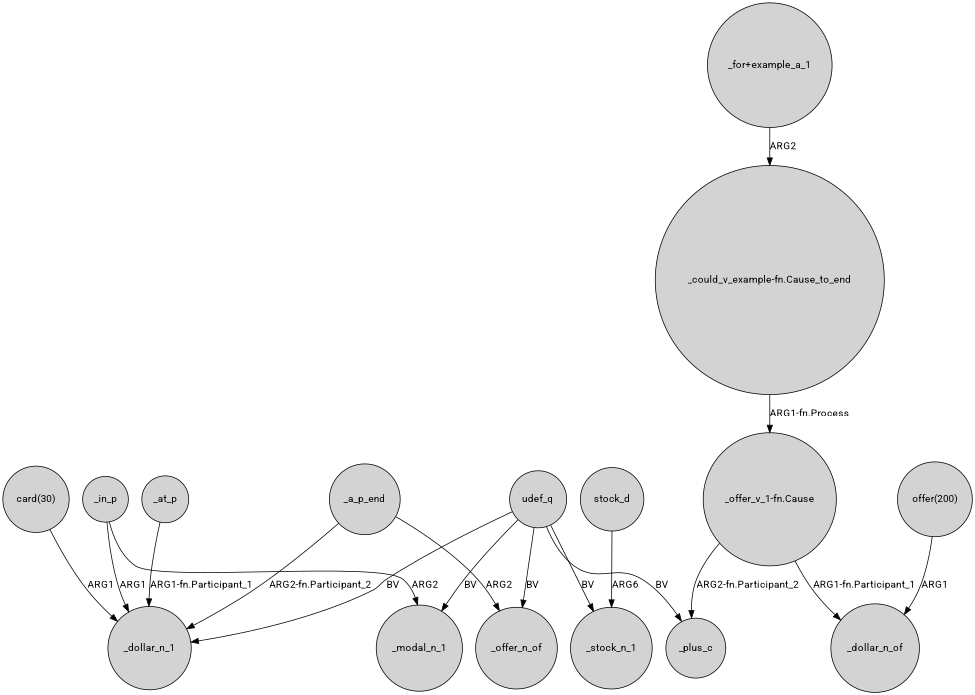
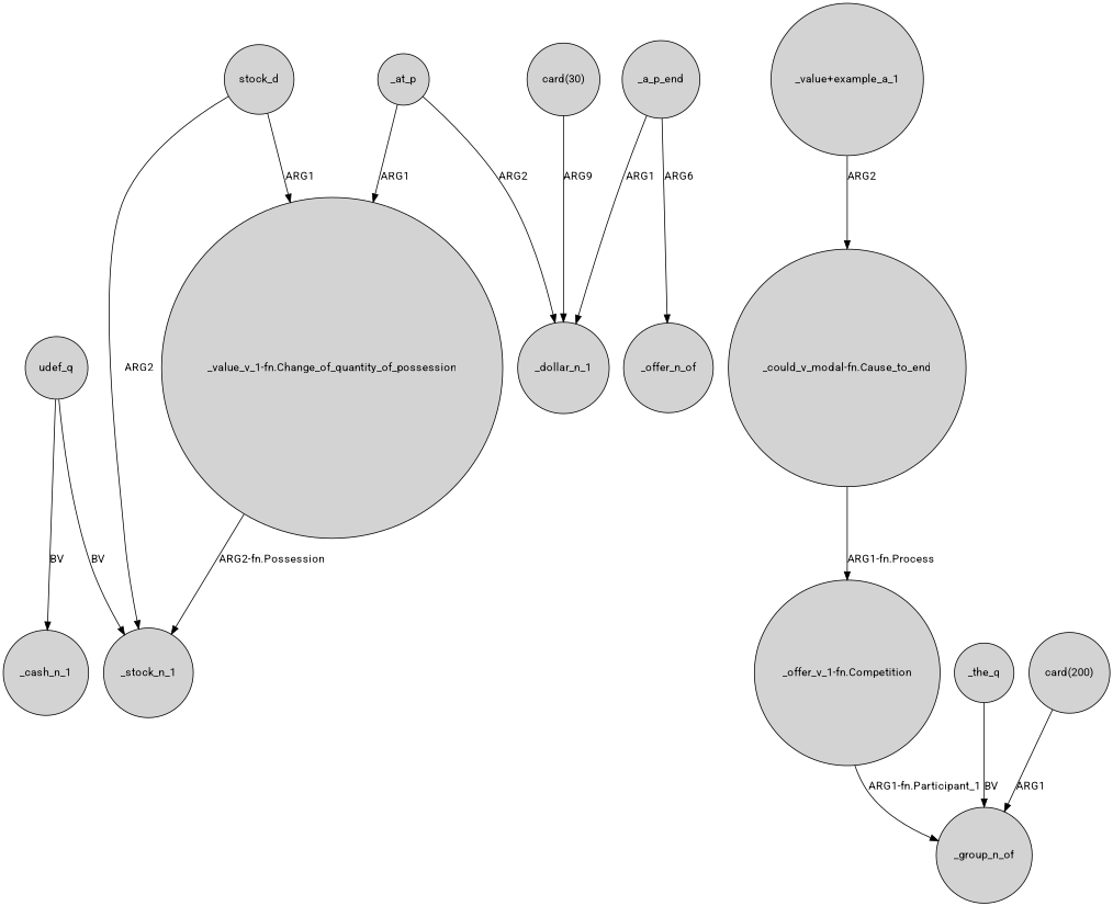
  digraph {
    fontname=Roboto
    node [fontname=Roboto shape=circle style=filled]
    edge [fontname=Roboto]
    udef_q
-   _cash_n_1 [label=_modal_n_1]
+   _cash_n_1
    _dollar_n_1
    _stock_n_1
    n5 [label=_offer_n_of]
-   _plus_c
    n7 [label=stock_d]
+   "_value_v_1-fn.Change_of_quantity_of_possession"
    "card(30)"
-   _in_p
-   "_for+example_a_1"
-   "_could_v_modal-fn.Cause_to_end" [label="_could_v_example-fn.Cause_to_end"]
-   "_offer_v_1-fn.Competition" [label="_offer_v_1-fn.Cause"]
-   _group_n_of [label=_dollar_n_of]
+   "_for+example_a_1" [label="_value+example_a_1"]
+   "_could_v_modal-fn.Cause_to_end"
+   "_offer_v_1-fn.Competition"
+   _group_n_of
    _at_p
    n16 [label=_a_p_end]
-   "card(200)" [label="offer(200)"]
+   _the_q
+   "card(200)"
    udef_q -> _cash_n_1 [label=BV]
-   udef_q -> _dollar_n_1 [label=BV]
    udef_q -> _stock_n_1 [label=BV]
-   udef_q -> n5 [label=BV]
-   udef_q -> _plus_c [label=BV]
-   n7 -> _stock_n_1 [label=ARG6]
-   "card(30)" -> _dollar_n_1 [label=ARG1]
-   _in_p -> _cash_n_1 [label=ARG2]
-   _in_p -> _dollar_n_1 [label=ARG1]
+   n7 -> _stock_n_1 [label=ARG2]
+   n7 -> "_value_v_1-fn.Change_of_quantity_of_possession" [label=ARG1]
+   "_value_v_1-fn.Change_of_quantity_of_possession" -> _stock_n_1 [label="ARG2-fn.Possession"]
+   "card(30)" -> _dollar_n_1 [label=ARG9]
    "_for+example_a_1" -> "_could_v_modal-fn.Cause_to_end" [label=ARG2]
    "_could_v_modal-fn.Cause_to_end" -> "_offer_v_1-fn.Competition" [label="ARG1-fn.Process"]
-   "_offer_v_1-fn.Competition" -> _plus_c [label="ARG2-fn.Participant_2"]
    "_offer_v_1-fn.Competition" -> _group_n_of [label="ARG1-fn.Participant_1"]
-   _at_p -> _dollar_n_1 [label="ARG1-fn.Participant_1"]
-   n16 -> _dollar_n_1 [label="ARG2-fn.Participant_2"]
-   n16 -> n5 [label=ARG2]
+   _at_p -> _dollar_n_1 [label=ARG2]
+   _at_p -> "_value_v_1-fn.Change_of_quantity_of_possession" [label=ARG1]
+   n16 -> _dollar_n_1 [label=ARG1]
+   n16 -> n5 [label=ARG6]
+   _the_q -> _group_n_of [label=BV]
    "card(200)" -> _group_n_of [label=ARG1]
  }
